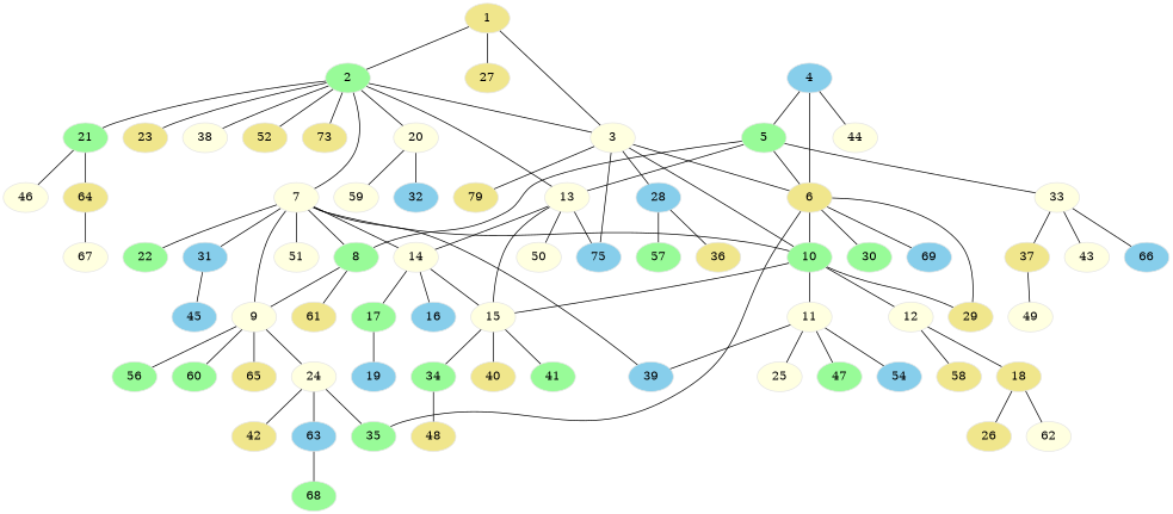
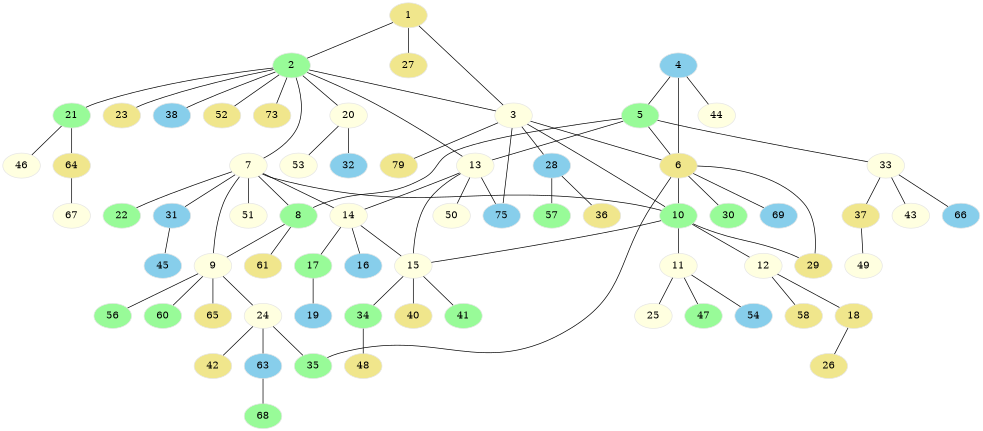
  graph {
    node [color=gray90 fillcolor=lightyellow style=filled]
    1 [fillcolor=khaki]
    2 [fillcolor=palegreen]
    3
    27 [fillcolor=khaki]
    7
    13
    20
    21 [fillcolor=palegreen]
    23 [fillcolor=khaki]
-   38
+   38 [fillcolor=skyblue]
    52 [fillcolor=khaki]
    n12 [fillcolor=khaki label=73]
    6 [fillcolor=khaki]
    10 [fillcolor=palegreen]
    28 [fillcolor=skyblue]
    n16 [fillcolor=skyblue label=75]
    n17 [fillcolor=khaki label=79]
    8 [fillcolor=palegreen]
    9
    14
    22 [fillcolor=palegreen]
    31 [fillcolor=skyblue]
-   39 [fillcolor=skyblue]
    51
    15
    50
    32 [fillcolor=skyblue]
-   59
+   59 [label=53]
    46
    64 [fillcolor=khaki]
    29 [fillcolor=khaki]
    30 [fillcolor=palegreen]
    35 [fillcolor=palegreen]
    69 [fillcolor=skyblue]
    11
    12
    36 [fillcolor=khaki]
    57 [fillcolor=palegreen]
    4 [fillcolor=skyblue]
    5 [fillcolor=palegreen]
    44
    33
    61 [fillcolor=khaki]
    37 [fillcolor=khaki]
    43
    66 [fillcolor=skyblue]
    24
    56 [fillcolor=palegreen]
    60 [fillcolor=palegreen]
    65 [fillcolor=khaki]
    16 [fillcolor=skyblue]
    17 [fillcolor=palegreen]
    45 [fillcolor=skyblue]
    42 [fillcolor=khaki]
    63 [fillcolor=skyblue]
    25
    47 [fillcolor=palegreen]
    54 [fillcolor=skyblue]
    18 [fillcolor=khaki]
    58 [fillcolor=khaki]
    34 [fillcolor=palegreen]
    40 [fillcolor=khaki]
    41 [fillcolor=palegreen]
    26 [fillcolor=khaki]
-   62
    19 [fillcolor=skyblue]
    48 [fillcolor=khaki]
    67
    68 [fillcolor=palegreen]
    49
    1 -- 2
    1 -- 3
    1 -- 27
    2 -- 3
    2 -- 7
    2 -- 13
    2 -- 20
    2 -- 21
    2 -- 23
    2 -- 38
    2 -- 52
    2 -- n12
    3 -- 6
    3 -- 10
    3 -- 28
    3 -- n16
    3 -- n17
    7 -- 10
    7 -- 8
    7 -- 9
    7 -- 14
    7 -- 22
    7 -- 31
-   7 -- 39
    7 -- 51
    13 -- n16
    13 -- 14
    13 -- 15
    13 -- 50
    20 -- 32
    20 -- 59
    21 -- 46
    21 -- 64
    6 -- 10
    6 -- 29
    6 -- 30
    6 -- 35
    6 -- 69
    10 -- 15
    10 -- 29
    10 -- 11
    10 -- 12
    28 -- 36
    28 -- 57
    8 -- 9
    8 -- 61
    9 -- 24
    9 -- 56
    9 -- 60
    9 -- 65
    14 -- 15
    14 -- 16
    14 -- 17
    31 -- 45
    15 -- 34
    15 -- 40
    15 -- 41
    64 -- 67
-   11 -- 39
    11 -- 25
    11 -- 47
    11 -- 54
    12 -- 18
    12 -- 58
    4 -- 6
    4 -- 5
    4 -- 44
    5 -- 13
    5 -- 6
    5 -- 8
    5 -- 33
    33 -- 37
    33 -- 43
    33 -- 66
    37 -- 49
    24 -- 35
    24 -- 42
    24 -- 63
    17 -- 19
    63 -- 68
    18 -- 26
-   18 -- 62
    34 -- 48
  }
